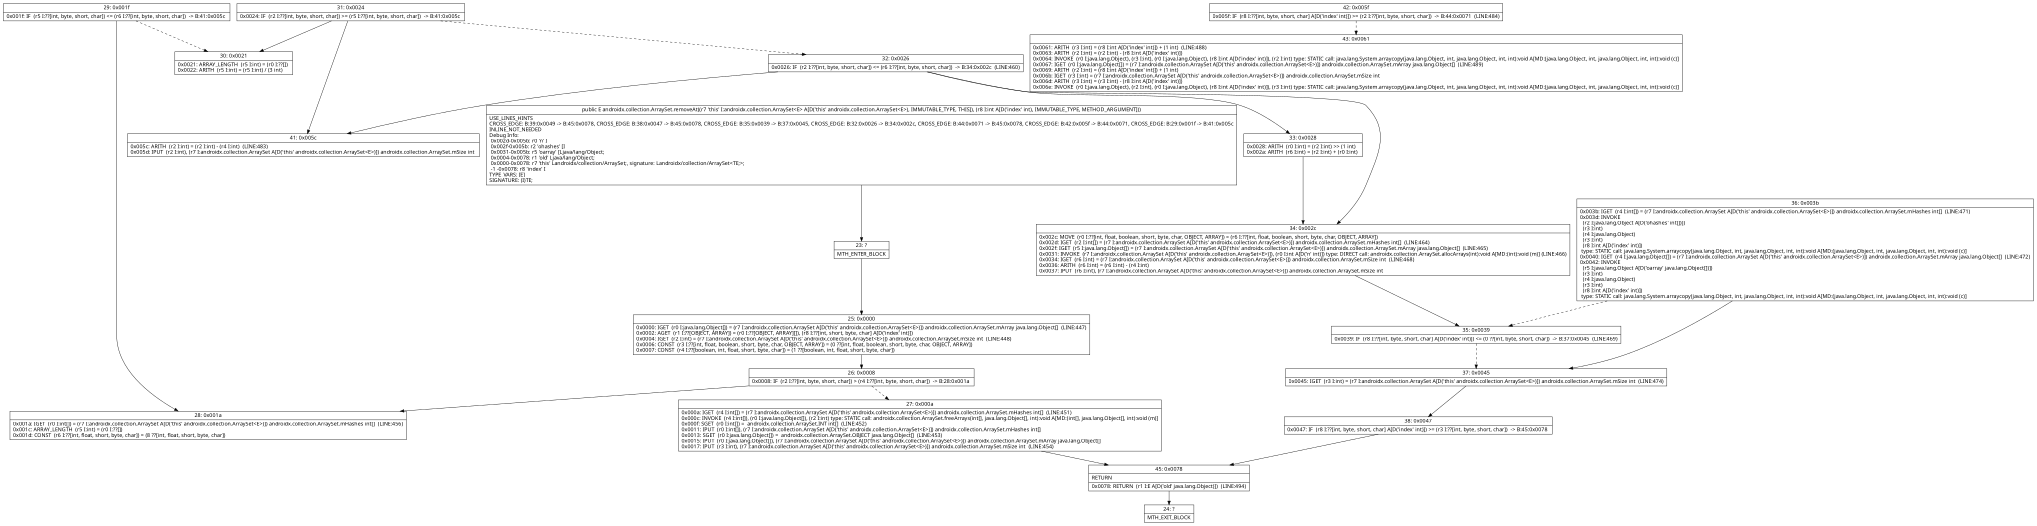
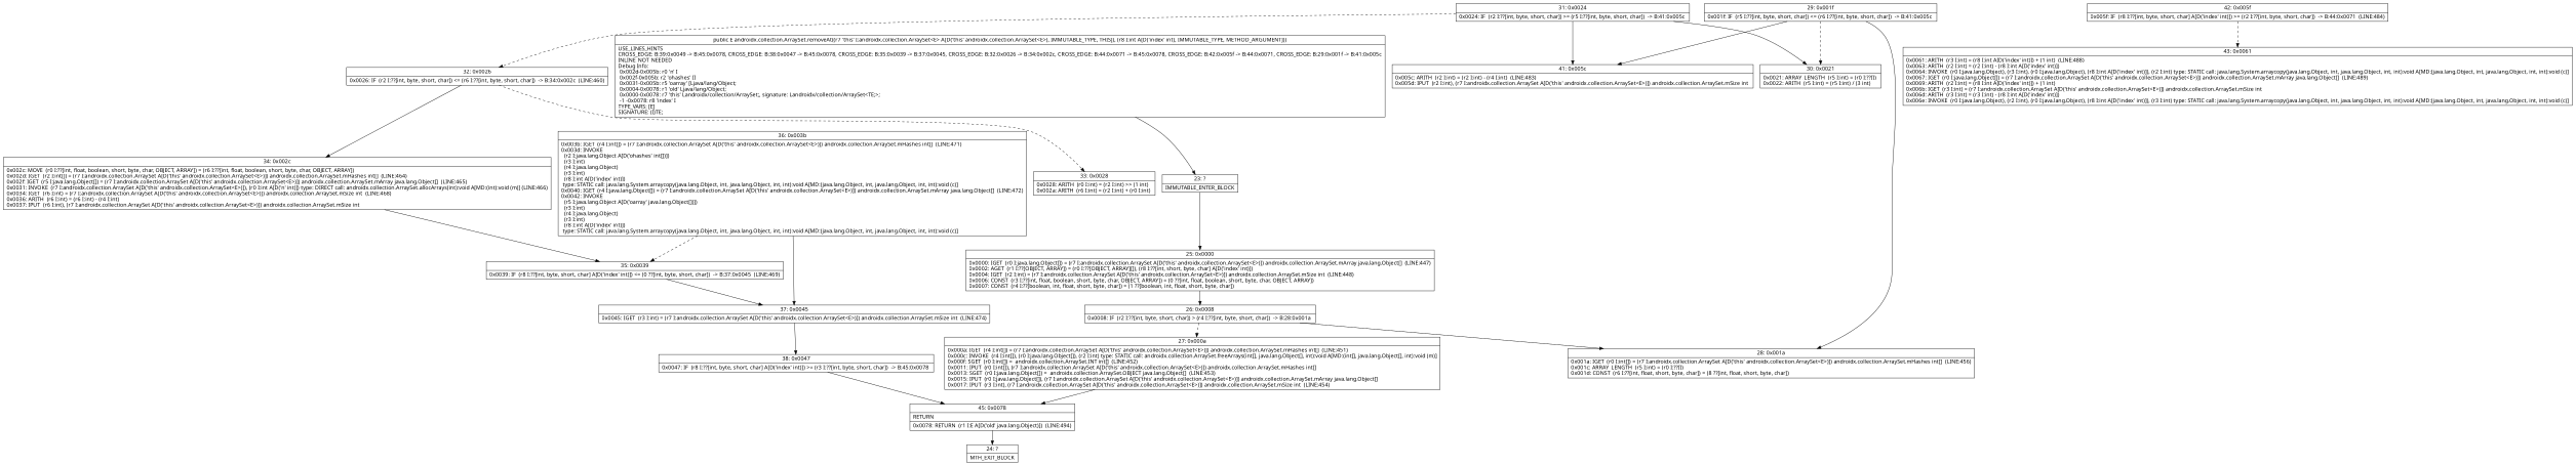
  digraph {
    fontname="Noto Sans"
    node [fontname="Noto Sans" shape=record]
    edge [fontname="Noto Sans"]
-   n1 [label="{23\:\ ?|MTH_ENTER_BLOCK\l}"]
+   n1 [label="{23\:\ ?|IMMUTABLE_ENTER_BLOCK\l}"]
    n2 [label="{25\:\ 0x0000|0x0000: IGET  (r0 I:java.lang.Object[]) = (r7 I:androidx.collection.ArraySet A[D('this' androidx.collection.ArraySet\<E\>)]) androidx.collection.ArraySet.mArray java.lang.Object[]  (LINE:447)\l0x0002: AGET  (r1 I:??[OBJECT, ARRAY]) = (r0 I:??[OBJECT, ARRAY][]), (r8 I:??[int, short, byte, char] A[D('index' int)]) \l0x0004: IGET  (r2 I:int) = (r7 I:androidx.collection.ArraySet A[D('this' androidx.collection.ArraySet\<E\>)]) androidx.collection.ArraySet.mSize int  (LINE:448)\l0x0006: CONST  (r3 I:??[int, float, boolean, short, byte, char, OBJECT, ARRAY]) = (0 ??[int, float, boolean, short, byte, char, OBJECT, ARRAY]) \l0x0007: CONST  (r4 I:??[boolean, int, float, short, byte, char]) = (1 ??[boolean, int, float, short, byte, char]) \l}"]
    n3 [label="{26\:\ 0x0008|0x0008: IF  (r2 I:??[int, byte, short, char]) \> (r4 I:??[int, byte, short, char])  \-\> B:28:0x001a \l}"]
    n4 [label="{27\:\ 0x000a|0x000a: IGET  (r4 I:int[]) = (r7 I:androidx.collection.ArraySet A[D('this' androidx.collection.ArraySet\<E\>)]) androidx.collection.ArraySet.mHashes int[]  (LINE:451)\l0x000c: INVOKE  (r4 I:int[]), (r0 I:java.lang.Object[]), (r2 I:int) type: STATIC call: androidx.collection.ArraySet.freeArrays(int[], java.lang.Object[], int):void A[MD:(int[], java.lang.Object[], int):void (m)]\l0x000f: SGET  (r0 I:int[]) =  androidx.collection.ArraySet.INT int[]  (LINE:452)\l0x0011: IPUT  (r0 I:int[]), (r7 I:androidx.collection.ArraySet A[D('this' androidx.collection.ArraySet\<E\>)]) androidx.collection.ArraySet.mHashes int[] \l0x0013: SGET  (r0 I:java.lang.Object[]) =  androidx.collection.ArraySet.OBJECT java.lang.Object[]  (LINE:453)\l0x0015: IPUT  (r0 I:java.lang.Object[]), (r7 I:androidx.collection.ArraySet A[D('this' androidx.collection.ArraySet\<E\>)]) androidx.collection.ArraySet.mArray java.lang.Object[] \l0x0017: IPUT  (r3 I:int), (r7 I:androidx.collection.ArraySet A[D('this' androidx.collection.ArraySet\<E\>)]) androidx.collection.ArraySet.mSize int  (LINE:454)\l}"]
    n5 [label="{28\:\ 0x001a|0x001a: IGET  (r0 I:int[]) = (r7 I:androidx.collection.ArraySet A[D('this' androidx.collection.ArraySet\<E\>)]) androidx.collection.ArraySet.mHashes int[]  (LINE:456)\l0x001c: ARRAY_LENGTH  (r5 I:int) = (r0 I:??[]) \l0x001d: CONST  (r6 I:??[int, float, short, byte, char]) = (8 ??[int, float, short, byte, char]) \l}"]
    n6 [label="{45\:\ 0x0078|RETURN\l|0x0078: RETURN  (r1 I:E A[D('old' java.lang.Object)])  (LINE:494)\l}"]
    n7 [label="{24\:\ ?|MTH_EXIT_BLOCK\l}"]
    n8 [label="{29\:\ 0x001f|0x001f: IF  (r5 I:??[int, byte, short, char]) \<= (r6 I:??[int, byte, short, char])  \-\> B:41:0x005c \l}"]
    n9 [label="{30\:\ 0x0021|0x0021: ARRAY_LENGTH  (r5 I:int) = (r0 I:??[]) \l0x0022: ARITH  (r5 I:int) = (r5 I:int) \/ (3 int) \l}"]
    n10 [label="{41\:\ 0x005c|0x005c: ARITH  (r2 I:int) = (r2 I:int) \- (r4 I:int)  (LINE:483)\l0x005d: IPUT  (r2 I:int), (r7 I:androidx.collection.ArraySet A[D('this' androidx.collection.ArraySet\<E\>)]) androidx.collection.ArraySet.mSize int \l}"]
    n11 [label="{31\:\ 0x0024|0x0024: IF  (r2 I:??[int, byte, short, char]) \>= (r5 I:??[int, byte, short, char])  \-\> B:41:0x005c \l}"]
    n12 [label="{32\:\ 0x0026|0x0026: IF  (r2 I:??[int, byte, short, char]) \<= (r6 I:??[int, byte, short, char])  \-\> B:34:0x002c  (LINE:460)\l}"]
    n13 [label="{33\:\ 0x0028|0x0028: ARITH  (r0 I:int) = (r2 I:int) \>\> (1 int) \l0x002a: ARITH  (r6 I:int) = (r2 I:int) + (r0 I:int) \l}"]
    n14 [label="{34\:\ 0x002c|0x002c: MOVE  (r0 I:??[int, float, boolean, short, byte, char, OBJECT, ARRAY]) = (r6 I:??[int, float, boolean, short, byte, char, OBJECT, ARRAY]) \l0x002d: IGET  (r2 I:int[]) = (r7 I:androidx.collection.ArraySet A[D('this' androidx.collection.ArraySet\<E\>)]) androidx.collection.ArraySet.mHashes int[]  (LINE:464)\l0x002f: IGET  (r5 I:java.lang.Object[]) = (r7 I:androidx.collection.ArraySet A[D('this' androidx.collection.ArraySet\<E\>)]) androidx.collection.ArraySet.mArray java.lang.Object[]  (LINE:465)\l0x0031: INVOKE  (r7 I:androidx.collection.ArraySet A[D('this' androidx.collection.ArraySet\<E\>)]), (r0 I:int A[D('n' int)]) type: DIRECT call: androidx.collection.ArraySet.allocArrays(int):void A[MD:(int):void (m)] (LINE:466)\l0x0034: IGET  (r6 I:int) = (r7 I:androidx.collection.ArraySet A[D('this' androidx.collection.ArraySet\<E\>)]) androidx.collection.ArraySet.mSize int  (LINE:468)\l0x0036: ARITH  (r6 I:int) = (r6 I:int) \- (r4 I:int) \l0x0037: IPUT  (r6 I:int), (r7 I:androidx.collection.ArraySet A[D('this' androidx.collection.ArraySet\<E\>)]) androidx.collection.ArraySet.mSize int \l}"]
    n15 [label="{35\:\ 0x0039|0x0039: IF  (r8 I:??[int, byte, short, char] A[D('index' int)]) \<= (0 ??[int, byte, short, char])  \-\> B:37:0x0045  (LINE:469)\l}"]
    n16 [label="{37\:\ 0x0045|0x0045: IGET  (r3 I:int) = (r7 I:androidx.collection.ArraySet A[D('this' androidx.collection.ArraySet\<E\>)]) androidx.collection.ArraySet.mSize int  (LINE:474)\l}"]
    n17 [label="{36\:\ 0x003b|0x003b: IGET  (r4 I:int[]) = (r7 I:androidx.collection.ArraySet A[D('this' androidx.collection.ArraySet\<E\>)]) androidx.collection.ArraySet.mHashes int[]  (LINE:471)\l0x003d: INVOKE  \l  (r2 I:java.lang.Object A[D('ohashes' int[])])\l  (r3 I:int)\l  (r4 I:java.lang.Object)\l  (r3 I:int)\l  (r8 I:int A[D('index' int)])\l type: STATIC call: java.lang.System.arraycopy(java.lang.Object, int, java.lang.Object, int, int):void A[MD:(java.lang.Object, int, java.lang.Object, int, int):void (c)]\l0x0040: IGET  (r4 I:java.lang.Object[]) = (r7 I:androidx.collection.ArraySet A[D('this' androidx.collection.ArraySet\<E\>)]) androidx.collection.ArraySet.mArray java.lang.Object[]  (LINE:472)\l0x0042: INVOKE  \l  (r5 I:java.lang.Object A[D('oarray' java.lang.Object[])])\l  (r3 I:int)\l  (r4 I:java.lang.Object)\l  (r3 I:int)\l  (r8 I:int A[D('index' int)])\l type: STATIC call: java.lang.System.arraycopy(java.lang.Object, int, java.lang.Object, int, int):void A[MD:(java.lang.Object, int, java.lang.Object, int, int):void (c)]\l}"]
    n18 [label="{38\:\ 0x0047|0x0047: IF  (r8 I:??[int, byte, short, char] A[D('index' int)]) \>= (r3 I:??[int, byte, short, char])  \-\> B:45:0x0078 \l}"]
    n19 [label="{42\:\ 0x005f|0x005f: IF  (r8 I:??[int, byte, short, char] A[D('index' int)]) \>= (r2 I:??[int, byte, short, char])  \-\> B:44:0x0071  (LINE:484)\l}"]
    n20 [label="{43\:\ 0x0061|0x0061: ARITH  (r3 I:int) = (r8 I:int A[D('index' int)]) + (1 int)  (LINE:488)\l0x0063: ARITH  (r2 I:int) = (r2 I:int) \- (r8 I:int A[D('index' int)]) \l0x0064: INVOKE  (r0 I:java.lang.Object), (r3 I:int), (r0 I:java.lang.Object), (r8 I:int A[D('index' int)]), (r2 I:int) type: STATIC call: java.lang.System.arraycopy(java.lang.Object, int, java.lang.Object, int, int):void A[MD:(java.lang.Object, int, java.lang.Object, int, int):void (c)]\l0x0067: IGET  (r0 I:java.lang.Object[]) = (r7 I:androidx.collection.ArraySet A[D('this' androidx.collection.ArraySet\<E\>)]) androidx.collection.ArraySet.mArray java.lang.Object[]  (LINE:489)\l0x0069: ARITH  (r2 I:int) = (r8 I:int A[D('index' int)]) + (1 int) \l0x006b: IGET  (r3 I:int) = (r7 I:androidx.collection.ArraySet A[D('this' androidx.collection.ArraySet\<E\>)]) androidx.collection.ArraySet.mSize int \l0x006d: ARITH  (r3 I:int) = (r3 I:int) \- (r8 I:int A[D('index' int)]) \l0x006e: INVOKE  (r0 I:java.lang.Object), (r2 I:int), (r0 I:java.lang.Object), (r8 I:int A[D('index' int)]), (r3 I:int) type: STATIC call: java.lang.System.arraycopy(java.lang.Object, int, java.lang.Object, int, int):void A[MD:(java.lang.Object, int, java.lang.Object, int, int):void (c)]\l}"]
    n21 [label="{public E androidx.collection.ArraySet.removeAt((r7 'this' I:androidx.collection.ArraySet\<E\> A[D('this' androidx.collection.ArraySet\<E\>), IMMUTABLE_TYPE, THIS]), (r8 I:int A[D('index' int), IMMUTABLE_TYPE, METHOD_ARGUMENT]))  | USE_LINES_HINTS\lCROSS_EDGE: B:39:0x0049 \-\> B:45:0x0078, CROSS_EDGE: B:38:0x0047 \-\> B:45:0x0078, CROSS_EDGE: B:35:0x0039 \-\> B:37:0x0045, CROSS_EDGE: B:32:0x0026 \-\> B:34:0x002c, CROSS_EDGE: B:44:0x0071 \-\> B:45:0x0078, CROSS_EDGE: B:42:0x005f \-\> B:44:0x0071, CROSS_EDGE: B:29:0x001f \-\> B:41:0x005c\lINLINE_NOT_NEEDED\lDebug Info:\l  0x002d\-0x005b: r0 'n' I\l  0x002f\-0x005b: r2 'ohashes' [I\l  0x0031\-0x005b: r5 'oarray' [Ljava\/lang\/Object;\l  0x0004\-0x0078: r1 'old' Ljava\/lang\/Object;\l  0x0000\-0x0078: r7 'this' Landroidx\/collection\/ArraySet;, signature: Landroidx\/collection\/ArraySet\<TE;\>;\l  \-1 \-0x0078: r8 'index' I\lTYPE_VARS: [E]\lSIGNATURE: (I)TE;\l}"]
    n1 -> n2
    n2 -> n3
    n3 -> n4 [style=dashed]
    n3 -> n5
    n4 -> n6
    n6 -> n7
    n8 -> n5
    n8 -> n9 [style=dashed]
-   n12 -> n10
+   n8 -> n10
    n11 -> n9
    n11 -> n10
    n11 -> n12 [style=dashed]
-   n12 -> n13 [style=solid]
+   n12 -> n13 [style=dashed]
    n12 -> n14
-   n13 -> n14
    n14 -> n15
-   n15 -> n16 [style=dashed]
+   n15 -> n16
    n16 -> n18
    n17 -> n15 [style=dashed]
    n17 -> n16
    n18 -> n6
    n19 -> n20 [style=dashed]
    n21 -> n1
  }
